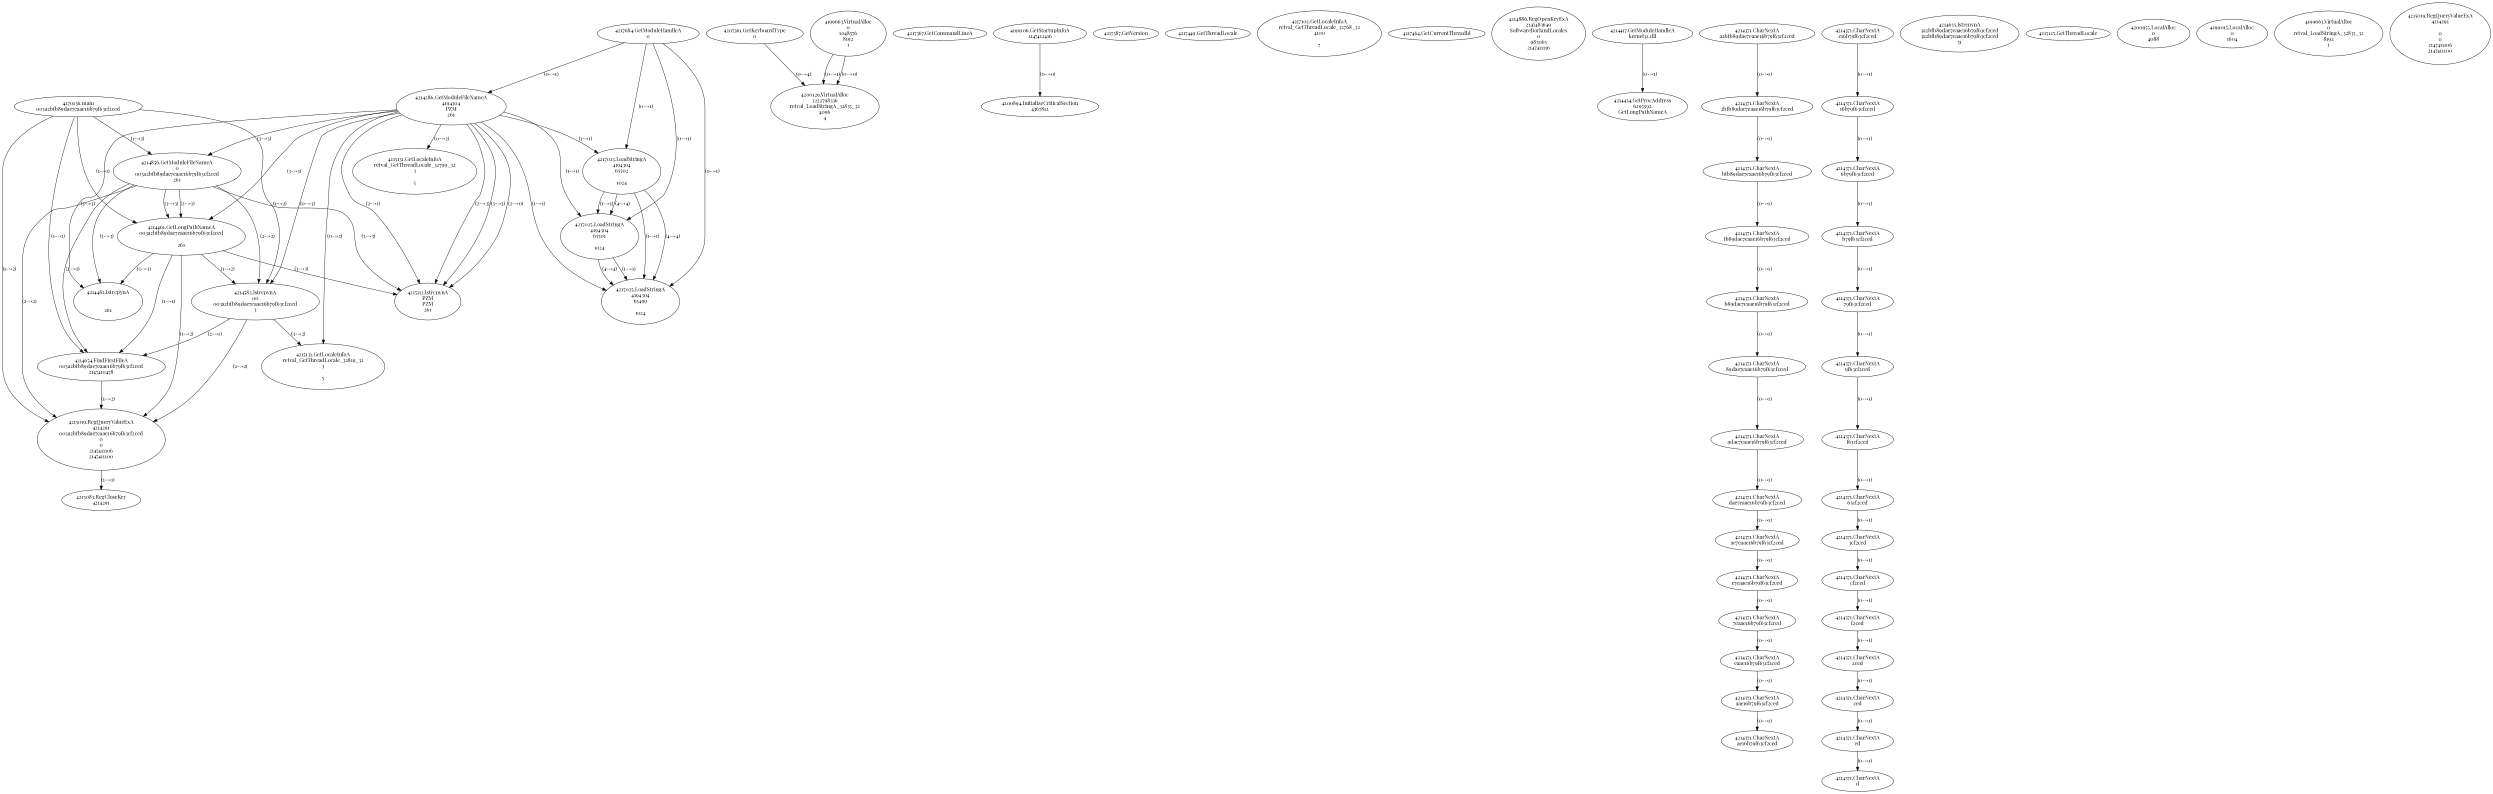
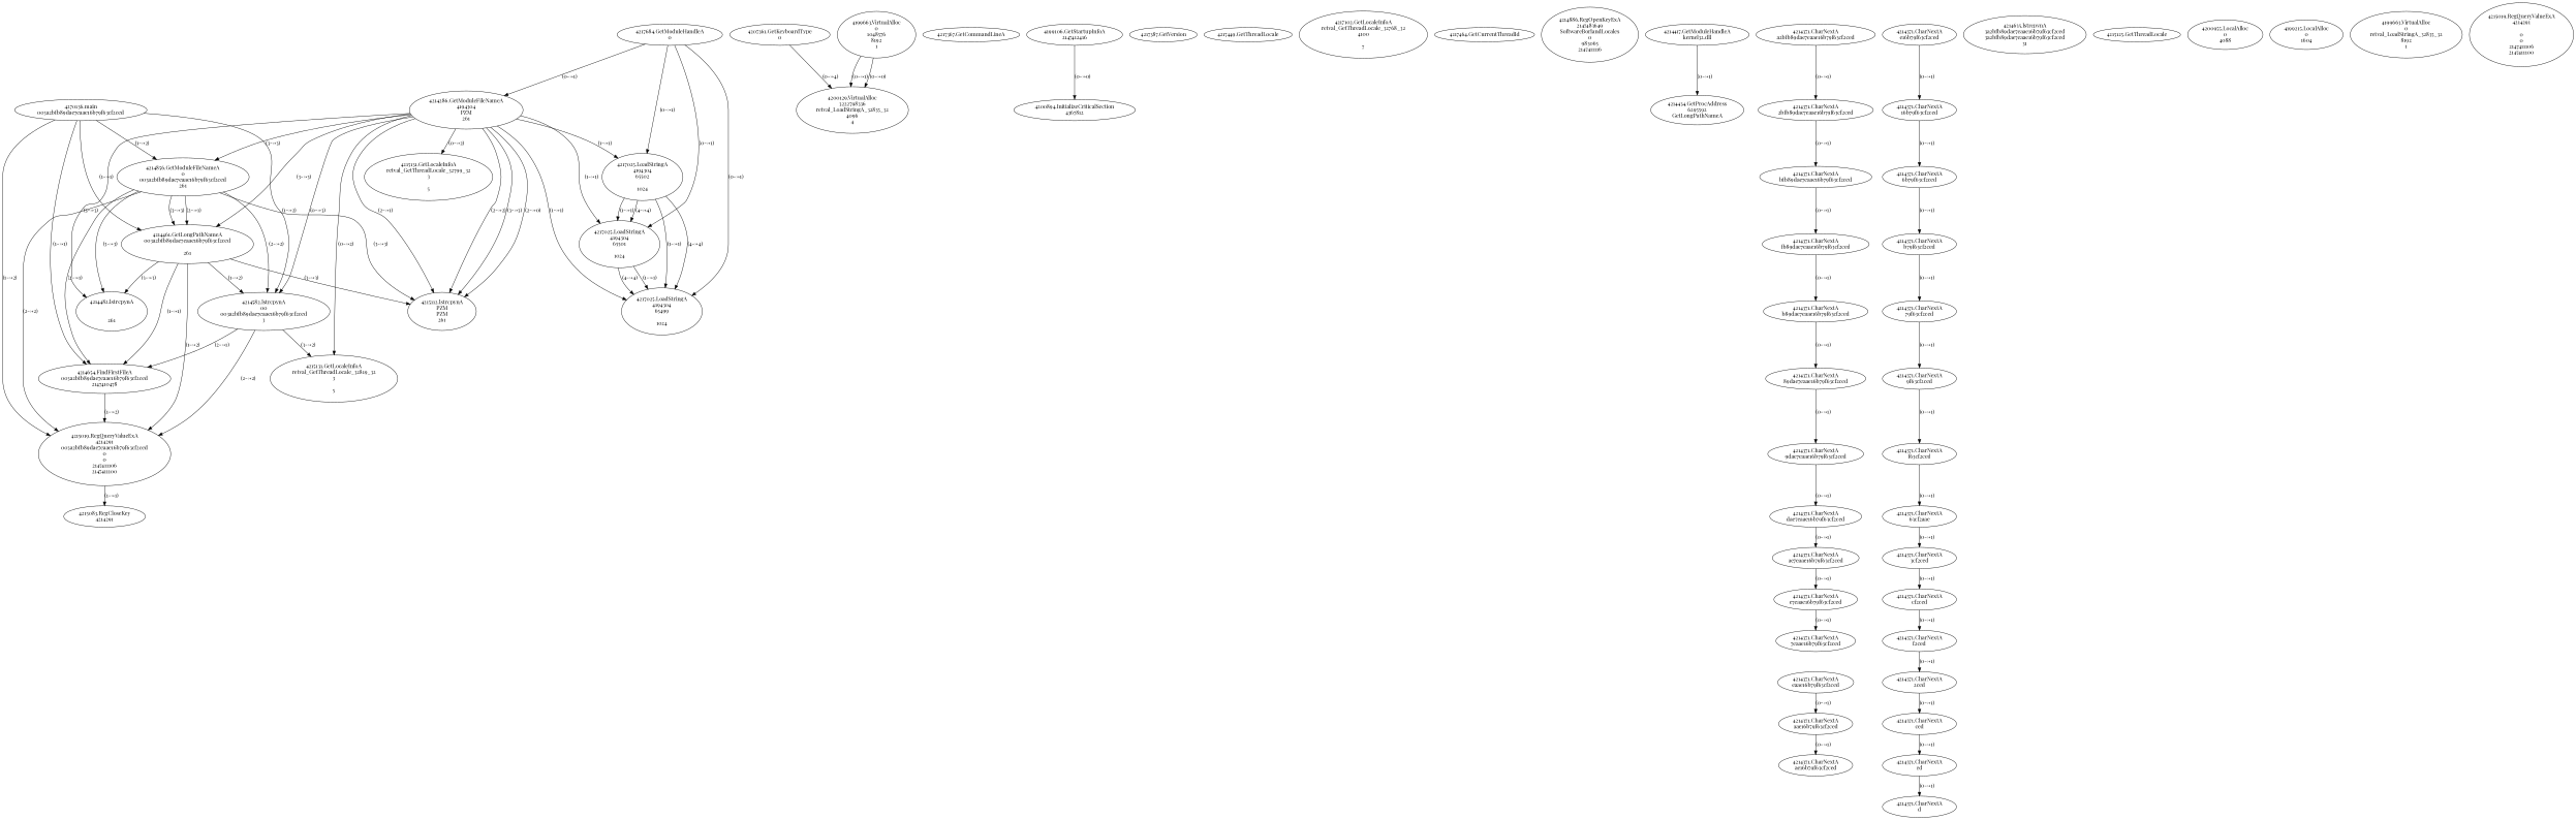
  digraph {
    fontname="Playfair Display"
    node [fontname="Playfair Display"]
    edge [fontname="Playfair Display"]
    n1 [label="4270136.main\n003a2bfb89dae7eaae16b79f63cf2ced"]
    n2 [label="4214856.GetModuleFileNameA\n0\n003a2bfb89dae7eaae16b79f63cf2ced\n261"]
    n3 [label="4214461.GetLongPathNameA\n003a2bfb89dae7eaae16b79f63cf2ced\n\n261"]
    n4 [label="4214582.lstrcpynA\n00\n003a2bfb89dae7eaae16b79f63cf2ced\n3"]
    n5 [label="4214654.FindFirstFileA\n003a2bfb89dae7eaae16b79f63cf2ced\n2147410478"]
    n6 [label="4215019.RegQueryValueExA\n4214291\n003a2bfb89dae7eaae16b79f63cf2ced\n0\n0\n2147411106\n2147411100"]
    n7 [label="4215112.lstrcpynA\nPZM\nPZM\n261"]
    n8 [label="4214482.lstrcpynA\n\n\n261"]
    n9 [label="4215131.GetLocaleInfoA\nretval_GetThreadLocale_32819_32\n3\n\n5"]
    n10 [label="4215083.RegCloseKey\n4214291"]
    n11 [label="4217684.GetModuleHandleA\n0"]
    n12 [label="4214286.GetModuleFileNameA\n4194304\nPZM\n261"]
    n13 [label="4217025.LoadStringA\n4194304\n65502\n\n1024"]
    n14 [label="4217025.LoadStringA\n4194304\n65501\n\n1024"]
    n15 [label="4217025.LoadStringA\n4194304\n65499\n\n1024"]
    n16 [label="4215131.GetLocaleInfoA\nretval_GetThreadLocale_32799_32\n3\n\n5"]
    n17 [label="4207361.GetKeyboardType\n0"]
    n18 [label="4200129.VirtualAlloc\n3222798336\nretval_LoadStringA_32835_32\n4096\n4"]
    n19 [label="4217367.GetCommandLineA\n"]
    n20 [label="4199106.GetStartupInfoA\n2147412416"]
    n21 [label="4200894.InitializeCriticalSection\n4367812"]
    n22 [label="4217387.GetVersion\n"]
    n23 [label="4217449.GetThreadLocale\n"]
    n24 [label="4217102.GetLocaleInfoA\nretval_GetThreadLocale_32768_32\n4100\n\n7"]
    n25 [label="4217464.GetCurrentThreadId\n"]
    n26 [label="4214886.RegOpenKeyExA\n2147483649\nSoftware\Borland\Locales\n0\n983065\n2147411116"]
    n27 [label="4214417.GetModuleHandleA\nkernel32.dll"]
    n28 [label="4214434.GetProcAddress\n6295592\nGetLongPathNameA"]
    n29 [label="4214371.CharNextA\na2bfb89dae7eaae16b79f63cf2ced"]
    n30 [label="4214371.CharNextA\n2bfb89dae7eaae16b79f63cf2ced"]
    n31 [label="4214371.CharNextA\nbfb89dae7eaae16b79f63cf2ced"]
    n32 [label="4214371.CharNextA\nfb89dae7eaae16b79f63cf2ced"]
    n33 [label="4214371.CharNextA\nb89dae7eaae16b79f63cf2ced"]
    n34 [label="4214371.CharNextA\n89dae7eaae16b79f63cf2ced"]
    n35 [label="4214371.CharNextA\n9dae7eaae16b79f63cf2ced"]
    n36 [label="4214371.CharNextA\ndae7eaae16b79f63cf2ced"]
    n37 [label="4214371.CharNextA\nae7eaae16b79f63cf2ced"]
    n38 [label="4214371.CharNextA\ne7eaae16b79f63cf2ced"]
    n39 [label="4214371.CharNextA\n7eaae16b79f63cf2ced"]
    n40 [label="4214371.CharNextA\neaae16b79f63cf2ced"]
    n41 [label="4214371.CharNextA\naae16b79f63cf2ced"]
    n42 [label="4214371.CharNextA\nae16b79f63cf2ced"]
    n43 [label="4214371.CharNextA\ne16b79f63cf2ced"]
    n44 [label="4214371.CharNextA\n16b79f63cf2ced"]
    n45 [label="4214371.CharNextA\n6b79f63cf2ced"]
    n46 [label="4214371.CharNextA\nb79f63cf2ced"]
    n47 [label="4214371.CharNextA\n79f63cf2ced"]
    n48 [label="4214371.CharNextA\n9f63cf2ced"]
    n49 [label="4214371.CharNextA\nf63cf2ced"]
-   n50 [label="4214371.CharNextA\n63cf2ced"]
+   n50 [label="4214371.CharNextA\n63cf2aae"]
    n51 [label="4214371.CharNextA\n3cf2ced"]
    n52 [label="4214371.CharNextA\ncf2ced"]
    n53 [label="4214371.CharNextA\nf2ced"]
    n54 [label="4214371.CharNextA\n2ced"]
    n55 [label="4214371.CharNextA\nced"]
    n56 [label="4214371.CharNextA\ned"]
    n57 [label="4214371.CharNextA\nd"]
    n58 [label="4214635.lstrcpynA\n3a2bfb89dae7eaae16b79f63cf2ced\n3a2bfb89dae7eaae16b79f63cf2ced\n31"]
    n59 [label="4215125.GetThreadLocale\n"]
    n60 [label="4200955.LocalAlloc\n0\n4088"]
    n61 [label="4199663.VirtualAlloc\n0\n1048576\n8192\n1"]
-   n62 [label="4199015.LocalAlloc\n0\n1604"]
+   n62 [label="4199215.LocalAlloc\n0\n1604"]
    n63 [label="4199663.VirtualAlloc\n0\nretval_LoadStringA_32835_32\n8192\n1"]
    n64 [label="4215019.RegQueryValueExA\n4214291\n\n0\n0\n2147411106\n2147411100"]
    n1 -> n2 [label="(1-->2)"]
    n1 -> n3 [label="(1-->1)"]
    n1 -> n4 [label="(1-->2)"]
    n1 -> n5 [label="(1-->1)"]
    n1 -> n6 [label="(1-->2)"]
    n2 -> n3 [label="(2-->1)"]
    n2 -> n3 [label="(3-->3)"]
    n2 -> n4 [label="(2-->2)"]
    n2 -> n5 [label="(2-->1)"]
    n2 -> n6 [label="(2-->2)"]
    n2 -> n7 [label="(3-->3)"]
    n2 -> n8 [label="(3-->3)"]
    n3 -> n4 [label="(1-->2)"]
    n3 -> n5 [label="(1-->1)"]
    n3 -> n6 [label="(1-->2)"]
    n3 -> n7 [label="(3-->3)"]
    n3 -> n8 [label="(3-->3)"]
    n4 -> n5 [label="(2-->1)"]
    n4 -> n6 [label="(2-->2)"]
    n4 -> n9 [label="(3-->2)"]
    n5 -> n6 [label="(1-->2)"]
    n6 -> n10 [label="(1-->1)"]
    n11 -> n12 [label="(0-->1)"]
    n11 -> n13 [label="(0-->1)"]
    n11 -> n14 [label="(0-->1)"]
    n11 -> n15 [label="(0-->1)"]
    n12 -> n2 [label="(3-->3)"]
    n12 -> n3 [label="(3-->3)"]
    n12 -> n4 [label="(0-->3)"]
    n12 -> n7 [label="(2-->1)"]
    n12 -> n7 [label="(2-->2)"]
    n12 -> n7 [label="(3-->3)"]
    n12 -> n7 [label="(2-->0)"]
    n12 -> n8 [label="(3-->3)"]
    n12 -> n9 [label="(0-->2)"]
    n12 -> n13 [label="(1-->1)"]
    n12 -> n14 [label="(1-->1)"]
    n12 -> n15 [label="(1-->1)"]
    n12 -> n16 [label="(0-->2)"]
    n13 -> n14 [label="(1-->1)"]
    n13 -> n14 [label="(4-->4)"]
    n13 -> n15 [label="(1-->1)"]
    n13 -> n15 [label="(4-->4)"]
    n14 -> n15 [label="(1-->1)"]
    n14 -> n15 [label="(4-->4)"]
    n17 -> n18 [label="(0-->4)"]
    n20 -> n21 [label="(0-->0)"]
    n27 -> n28 [label="(0-->1)"]
    n29 -> n30 [label="(0-->1)"]
    n30 -> n31 [label="(0-->1)"]
    n31 -> n32 [label="(0-->1)"]
    n32 -> n33 [label="(0-->1)"]
    n33 -> n34 [label="(0-->1)"]
    n34 -> n35 [label="(0-->1)"]
    n35 -> n36 [label="(0-->1)"]
    n36 -> n37 [label="(0-->1)"]
    n37 -> n38 [label="(0-->1)"]
    n38 -> n39 [label="(0-->1)"]
-   n39 -> n40 [label="(0-->1)"]
    n40 -> n41 [label="(0-->1)"]
    n41 -> n42 [label="(0-->1)"]
    n43 -> n44 [label="(0-->1)"]
    n44 -> n45 [label="(0-->1)"]
    n45 -> n46 [label="(0-->1)"]
    n46 -> n47 [label="(0-->1)"]
    n47 -> n48 [label="(0-->1)"]
    n48 -> n49 [label="(0-->1)"]
    n49 -> n50 [label="(0-->1)"]
    n50 -> n51 [label="(0-->1)"]
    n51 -> n52 [label="(0-->1)"]
    n52 -> n53 [label="(0-->1)"]
    n53 -> n54 [label="(0-->1)"]
    n54 -> n55 [label="(0-->1)"]
    n55 -> n56 [label="(0-->1)"]
    n56 -> n57 [label="(0-->1)"]
    n61 -> n18 [label="(0-->1)"]
    n61 -> n18 [label="(0-->0)"]
  }
